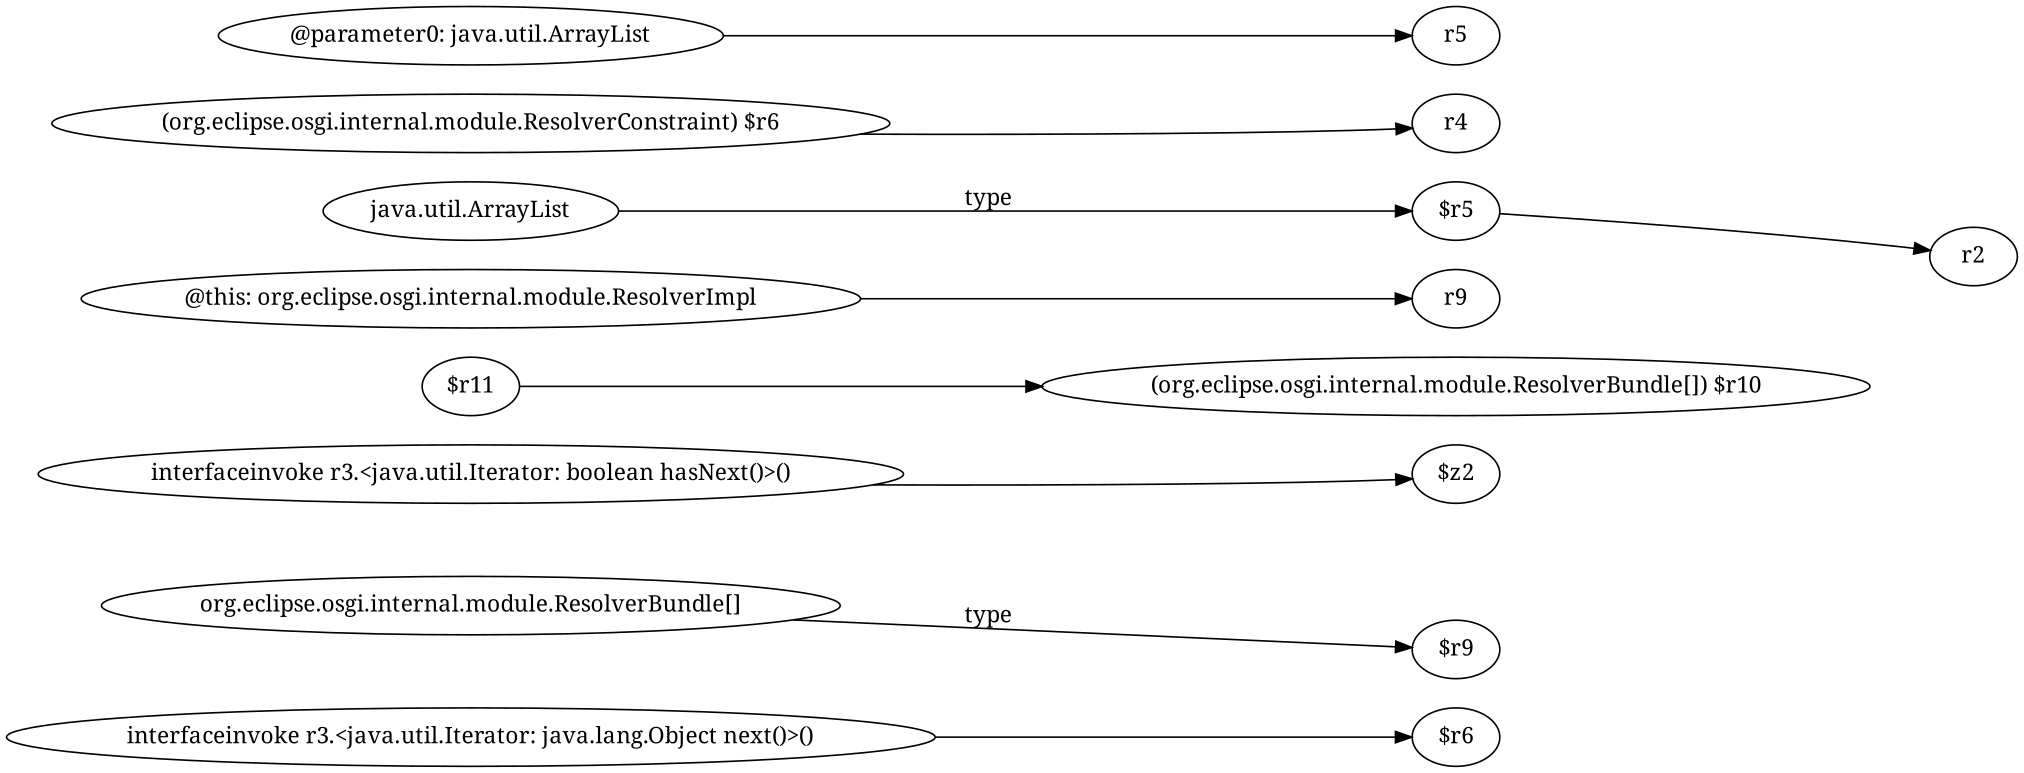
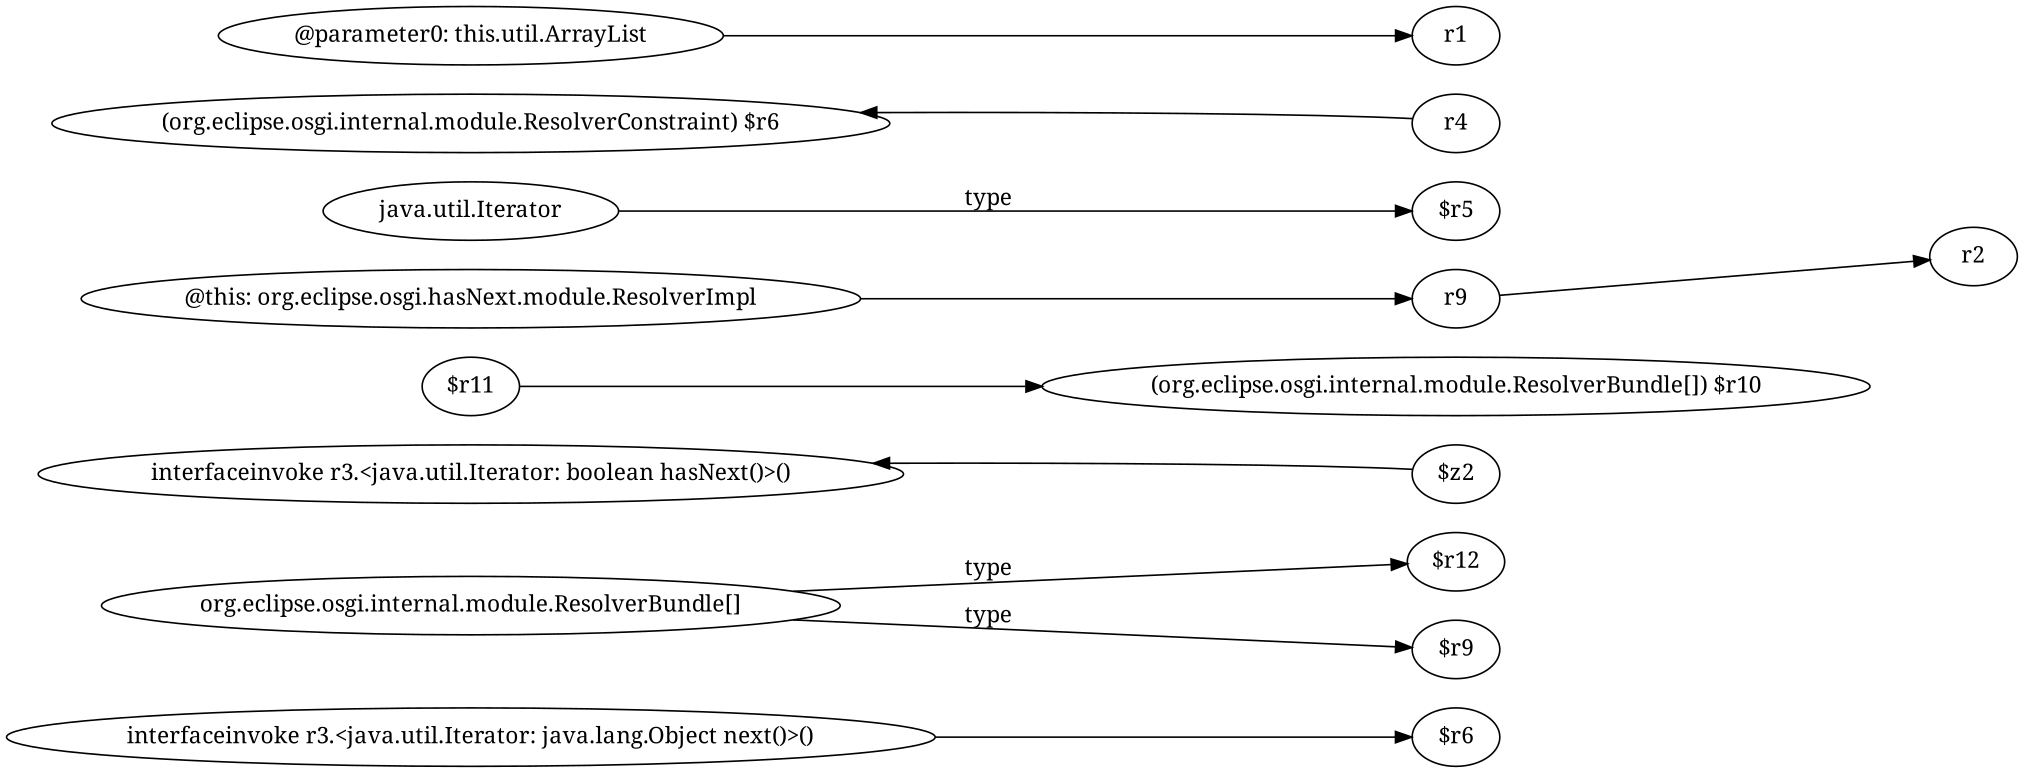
  digraph {
    fontname="Noto Serif"
    rankdir=LR
    node [fontname="Noto Serif"]
    edge [fontname="Noto Serif"]
    n1 [label="interfaceinvoke r3.<java.util.Iterator: java.lang.Object next()>()"]
    n2 [label="$r6"]
    n3 [label="org.eclipse.osgi.internal.module.ResolverBundle[]"]
+   n4 [label="$r12"]
    n5 [label="$r9"]
    n6 [label="interfaceinvoke r3.<java.util.Iterator: boolean hasNext()>()"]
    n7 [label="$z2"]
    n8 [label="(org.eclipse.osgi.internal.module.ResolverBundle[]) $r10"]
    n9 [label="$r11"]
-   n10 [label="java.util.ArrayList"]
+   n10 [label="java.util.Iterator"]
    n11 [label="$r5"]
    n12 [label=r2]
-   n13 [label="@this: org.eclipse.osgi.internal.module.ResolverImpl"]
+   n13 [label="@this: org.eclipse.osgi.hasNext.module.ResolverImpl"]
    n14 [label=r9]
    n15 [label="(org.eclipse.osgi.internal.module.ResolverConstraint) $r6"]
    n16 [label=r4]
-   n17 [label="@parameter0: java.util.ArrayList"]
-   n18 [label=r5]
+   n17 [label="@parameter0: this.util.ArrayList"]
+   n18 [label=r1]
    n1 -> n2
+   n3 -> n4 [label=type]
    n3 -> n5 [label=type]
-   n6 -> n7
+   n7 -> n6
    n9 -> n8
    n10 -> n11 [label=type]
-   n11 -> n12
+   n14 -> n12
    n13 -> n14
-   n15 -> n16
+   n16 -> n15
    n17 -> n18
  }
